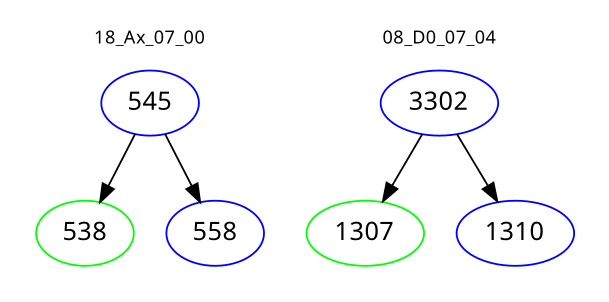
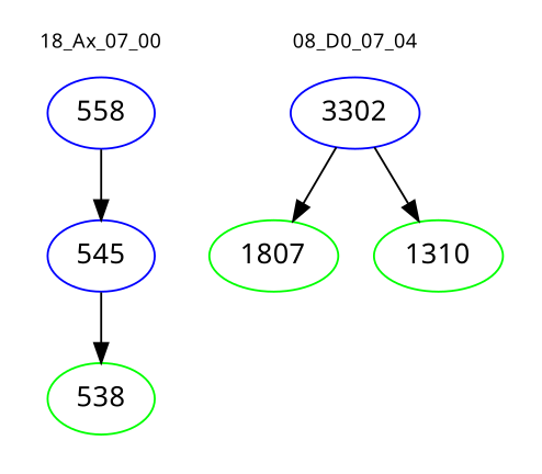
  digraph {
    fontname="Noto Sans"
    node [color=blue fontname="Noto Sans"]
    edge [color=black fontname="Noto Sans"]
    n1 [label=545]
    n2 [color=green label=538]
    n3 [label=558]
    n4 [label=3302]
-   n5 [color=green label=1307]
-   n6 [label=1310]
+   n5 [color=green label=1807]
+   n6 [color=green label=1310]
    subgraph cluster_1 {
      color=white
      fontsize=10
      label="18_Ax_07_00"
      n1
      n2
      n3
    }
    subgraph cluster_2 {
      color=white
      fontsize=10
      label="08_D0_07_04"
      n4
      n5
      n6
    }
    n1 -> n2
-   n1 -> n3
+   n3 -> n1
    n4 -> n5
    n4 -> n6
  }
